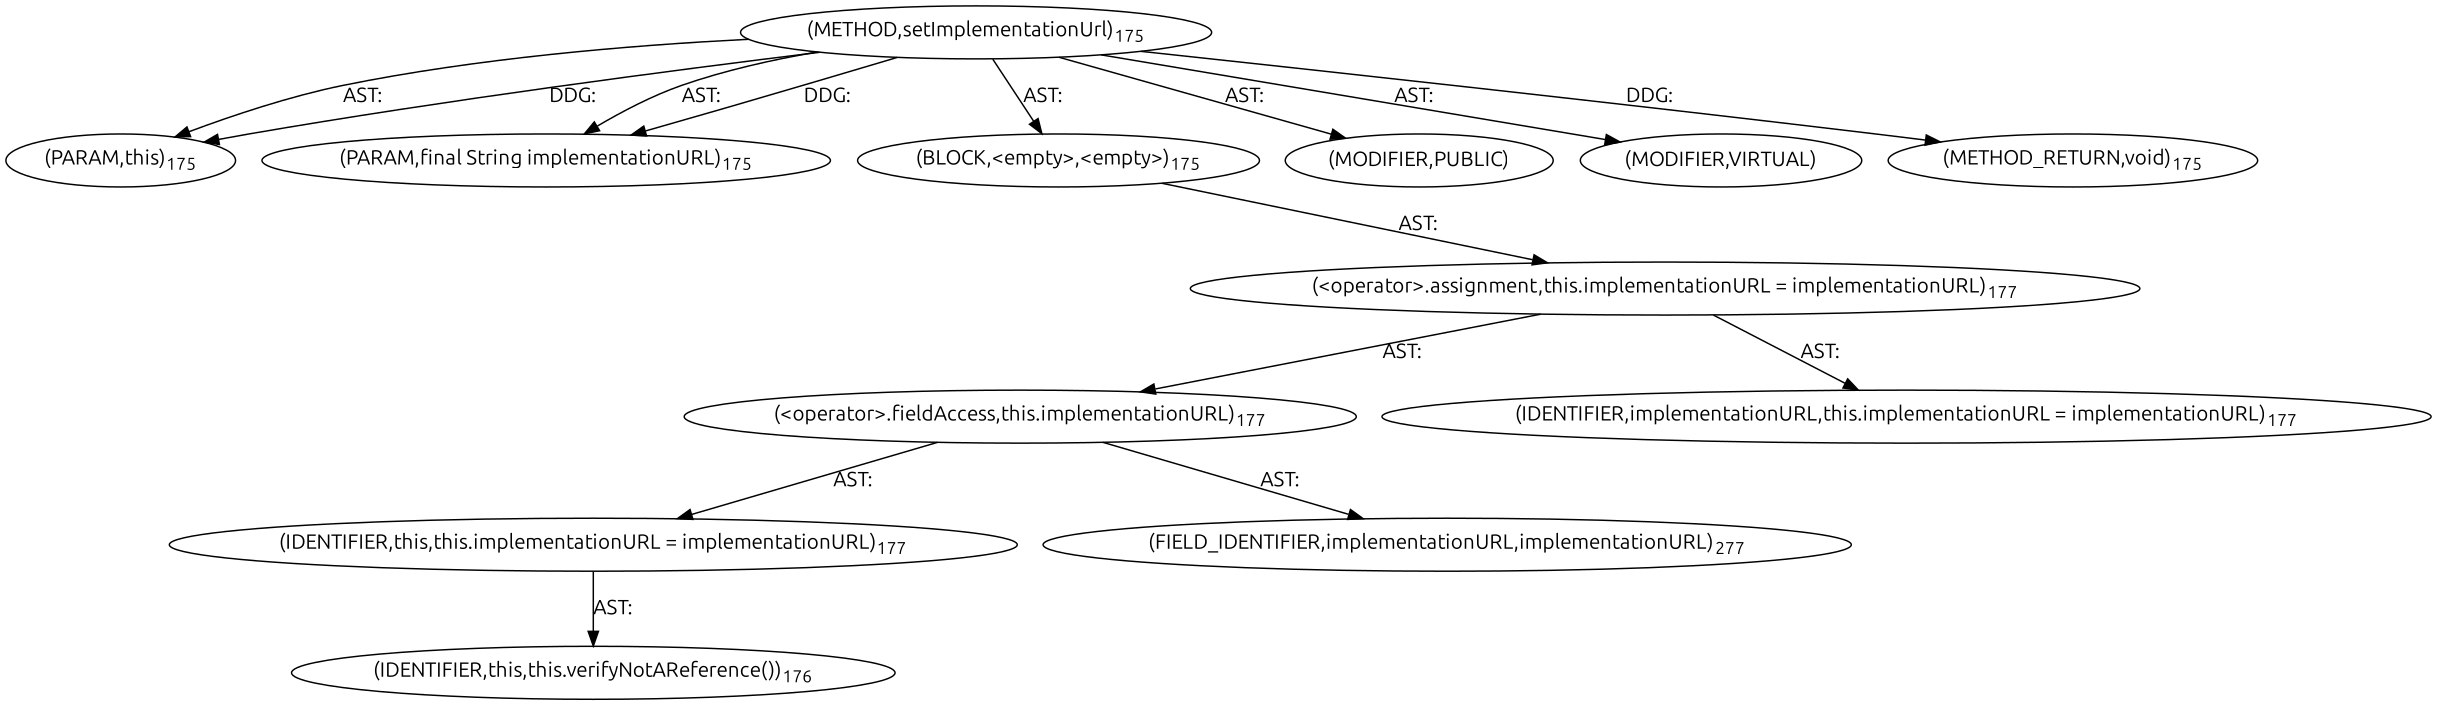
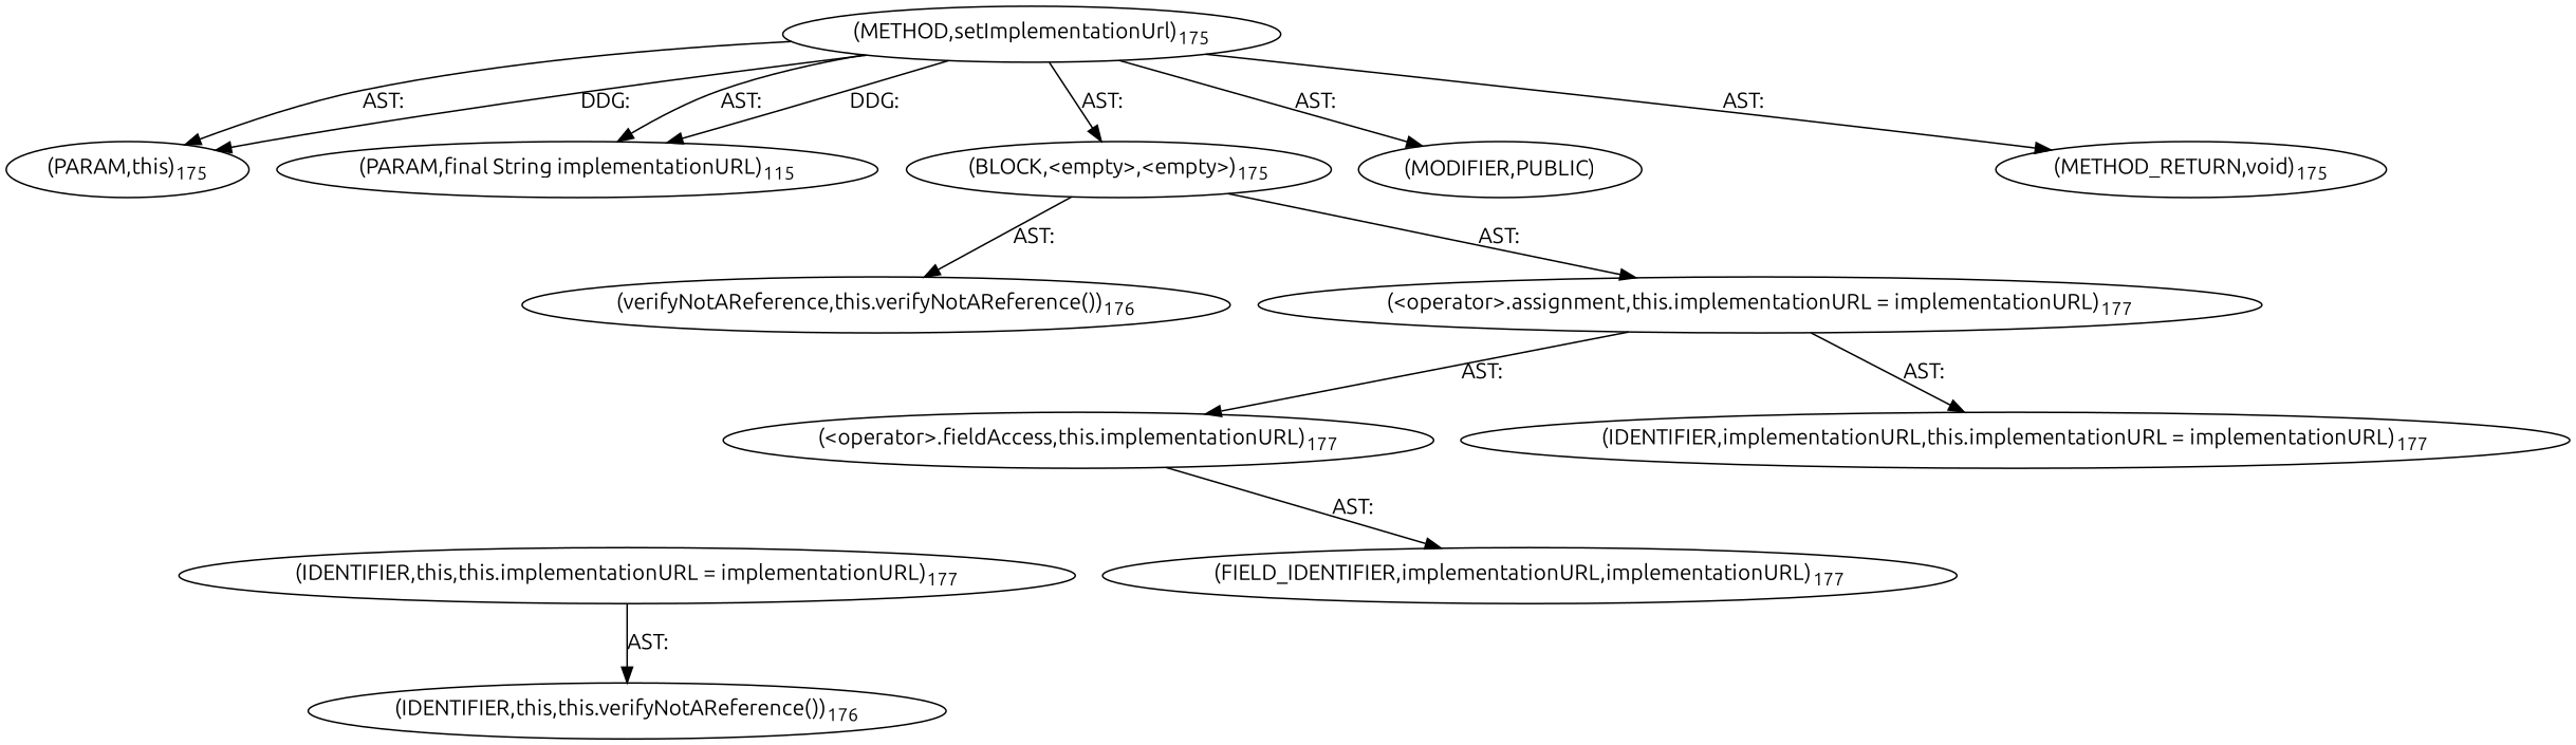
  digraph {
    fontname=Ubuntu
    node [fontname=Ubuntu]
    edge [fontname=Ubuntu]
    n1 [label=<(METHOD,setImplementationUrl)<SUB>175</SUB>>]
    n2 [label=<(PARAM,this)<SUB>175</SUB>>]
-   n3 [label=<(PARAM,final String implementationURL)<SUB>175</SUB>>]
+   n3 [label=<(PARAM,final String implementationURL)<SUB>115</SUB>>]
    n4 [label=<(BLOCK,&lt;empty&gt;,&lt;empty&gt;)<SUB>175</SUB>>]
    n5 [label=<(MODIFIER,PUBLIC)>]
-   n6 [label=<(MODIFIER,VIRTUAL)>]
    n7 [label=<(METHOD_RETURN,void)<SUB>175</SUB>>]
+   n8 [label=<(verifyNotAReference,this.verifyNotAReference())<SUB>176</SUB>>]
    n9 [label=<(&lt;operator&gt;.assignment,this.implementationURL = implementationURL)<SUB>177</SUB>>]
    n10 [label=<(&lt;operator&gt;.fieldAccess,this.implementationURL)<SUB>177</SUB>>]
    n11 [label=<(IDENTIFIER,implementationURL,this.implementationURL = implementationURL)<SUB>177</SUB>>]
    n12 [label=<(IDENTIFIER,this,this.verifyNotAReference())<SUB>176</SUB>>]
    n13 [label=<(IDENTIFIER,this,this.implementationURL = implementationURL)<SUB>177</SUB>>]
-   n14 [label=<(FIELD_IDENTIFIER,implementationURL,implementationURL)<SUB>277</SUB>>]
+   n14 [label=<(FIELD_IDENTIFIER,implementationURL,implementationURL)<SUB>177</SUB>>]
    n1 -> n2 [label="AST: "]
    n1 -> n2 [label="DDG: "]
    n1 -> n3 [label="AST: "]
    n1 -> n3 [label="DDG: "]
    n1 -> n4 [label="AST: "]
    n1 -> n5 [label="AST: "]
-   n1 -> n6 [label="AST: "]
-   n1 -> n7 [label="DDG: "]
+   n1 -> n7 [label="AST: "]
+   n4 -> n8 [label="AST: "]
    n4 -> n9 [label="AST: "]
    n9 -> n10 [label="AST: "]
    n9 -> n11 [label="AST: "]
-   n10 -> n13 [label="AST: "]
    n10 -> n14 [label="AST: "]
    n13 -> n12 [label="AST: "]
  }
